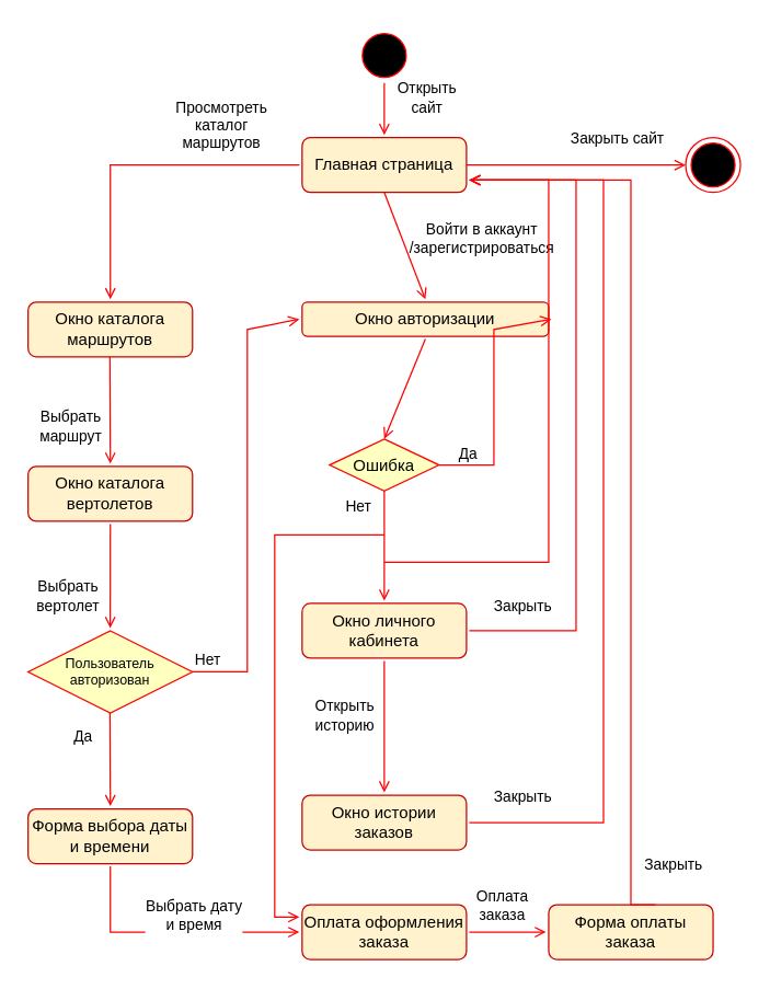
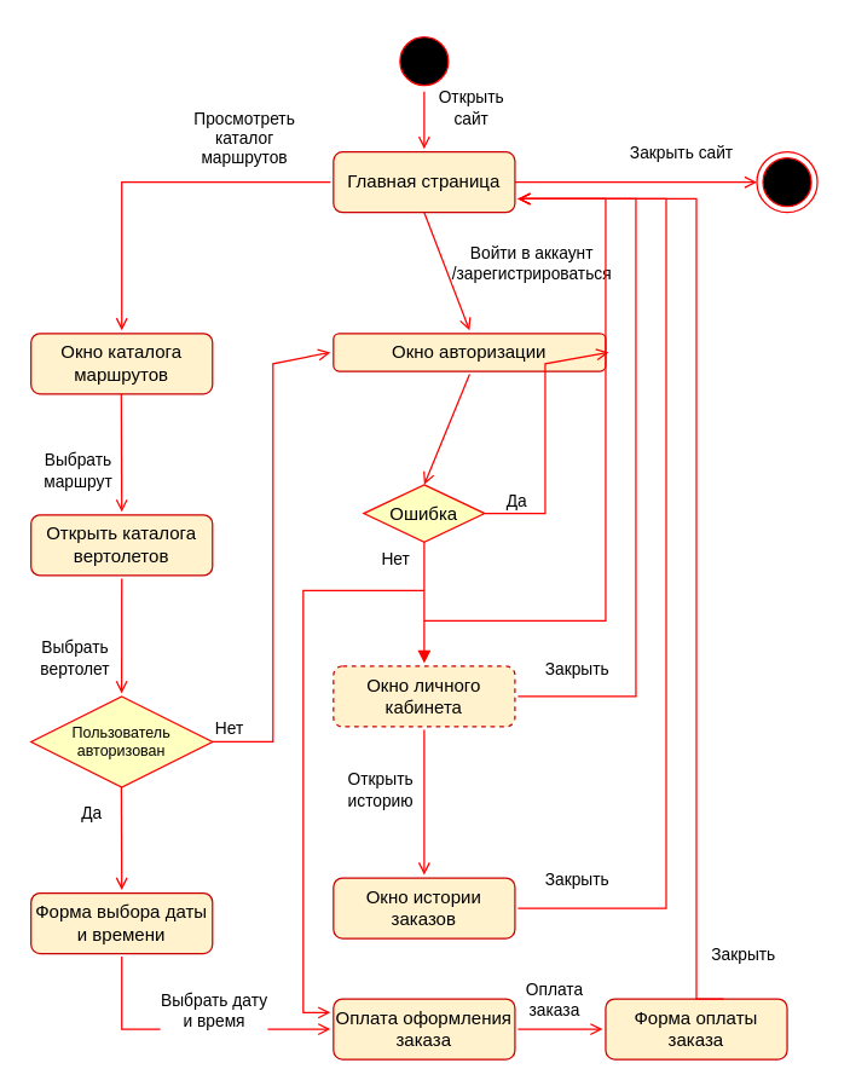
  <mxCell id="0" />
  <mxCell id="1" parent="0" />
  <mxCell id="2" value="" style="ellipse;shape=endState;fillColor=#000000;strokeColor=#ff0000" parent="1" vertex="1"><mxGeometry x="500" y="100" width="40" height="40" as="geometry" /></mxCell>
  <mxCell id="3" value="" style="endArrow=open;strokeColor=#FF0000;endFill=1;rounded=0" parent="1" edge="1"><mxGeometry relative="1" as="geometry"><mxPoint x="340" y="120" as="sourcePoint" /><mxPoint x="500" y="120" as="targetPoint" /><Array as="points"><mxPoint x="430" y="120" /></Array></mxGeometry></mxCell>
  <mxCell id="4" value="Главная страница" style="rounded=1;whiteSpace=wrap;html=1;perimeterSpacing=2;fillColor=#fff2cc;strokeColor=#CC0000;" vertex="1" parent="1"><mxGeometry x="220" y="100" width="120" height="40" as="geometry" /></mxCell>
  <mxCell id="5" value="Ошибка" style="rhombus;fillColor=#ffffc0;strokeColor=#ff0000;" parent="1" vertex="1"><mxGeometry x="240" y="320" width="80" height="38" as="geometry" /></mxCell>
  <mxCell id="6" value="" style="ellipse;shape=startState;fillColor=#000000;strokeColor=#ff0000;" parent="1" vertex="1"><mxGeometry x="260" y="20" width="40" height="40" as="geometry" /></mxCell>
  <mxCell id="7" value="" style="endArrow=open;strokeColor=#FF0000;endFill=1;rounded=0;exitX=0.5;exitY=1;exitDx=0;exitDy=0;entryX=0.5;entryY=0;entryDx=0;entryDy=0;" edge="1" parent="1" source="6" target="4"><mxGeometry relative="1" as="geometry"><mxPoint x="60" y="170" as="sourcePoint" /><mxPoint x="150" y="120" as="targetPoint" /><Array as="points" /></mxGeometry></mxCell>
  <mxCell id="8" value="Открыть &lt;br&gt;сайт" style="edgeLabel;html=1;align=center;verticalAlign=middle;resizable=0;points=[];" vertex="1" connectable="0" parent="7"><mxGeometry x="-0.278" y="2" relative="1" as="geometry"><mxPoint x="28" y="-4" as="offset" /></mxGeometry></mxCell>
  <mxCell id="9" value="Окно авторизации" style="rounded=1;whiteSpace=wrap;html=1;perimeterSpacing=2;fillColor=#fff2cc;strokeColor=#CC0000;" vertex="1" parent="1"><mxGeometry x="220" y="220" width="180" height="25" as="geometry" /></mxCell>
  <mxCell id="10" value="" style="endArrow=open;strokeColor=#FF0000;endFill=1;rounded=0;entryX=0.5;entryY=0;entryDx=0;entryDy=0;" edge="1" parent="1" target="9"><mxGeometry relative="1" as="geometry"><mxPoint x="280" y="140" as="sourcePoint" /><mxPoint x="320" y="210" as="targetPoint" /><Array as="points" /></mxGeometry></mxCell>
  <mxCell id="11" value="Войти в аккаунт&lt;br&gt;/зарегистрироваться" style="edgeLabel;html=1;align=center;verticalAlign=middle;resizable=0;points=[];" vertex="1" connectable="0" parent="10"><mxGeometry x="-0.278" y="2" relative="1" as="geometry"><mxPoint x="58" y="6" as="offset" /></mxGeometry></mxCell>
  <mxCell id="12" value="" style="endArrow=open;strokeColor=#FF0000;endFill=1;rounded=0;exitX=1;exitY=0.5;exitDx=0;exitDy=0;entryX=1;entryY=0.5;entryDx=0;entryDy=0;" edge="1" parent="1" source="5" target="9"><mxGeometry relative="1" as="geometry"><mxPoint x="320" y="320" as="sourcePoint" /><mxPoint x="420" y="320" as="targetPoint" /><Array as="points"><mxPoint x="360" y="339" /><mxPoint x="360" y="280" /><mxPoint x="360" y="240" /></Array></mxGeometry></mxCell>
  <mxCell id="13" value="Да" style="edgeLabel;html=1;align=center;verticalAlign=middle;resizable=0;points=[];" vertex="1" connectable="0" parent="12"><mxGeometry x="-0.565" y="1" relative="1" as="geometry"><mxPoint x="-19" y="-9" as="offset" /></mxGeometry></mxCell>
  <mxCell id="14" value="" style="endArrow=open;strokeColor=#FF0000;endFill=1;rounded=0;exitX=0.5;exitY=1;exitDx=0;exitDy=0;entryX=0.5;entryY=0;entryDx=0;entryDy=0;" edge="1" parent="1" source="9" target="5"><mxGeometry relative="1" as="geometry"><mxPoint x="280" y="300" as="sourcePoint" /><mxPoint x="290" y="348" as="targetPoint" /><Array as="points" /></mxGeometry></mxCell>
- <mxCell id="15" value="" style="endArrow=open;strokeColor=#FF0000;endFill=1;rounded=0;exitX=0.5;exitY=1;exitDx=0;exitDy=0;entryX=0.5;entryY=0;entryDx=0;entryDy=0;" edge="1" parent="1" source="5" target="17"><mxGeometry relative="1" as="geometry"><mxPoint x="290" y="478" as="sourcePoint" /><mxPoint x="340" y="398" as="targetPoint" /><Array as="points" /></mxGeometry></mxCell>
+ <mxCell id="15" value="" style="endArrow=block;strokeColor=#FF0000;endFill=1;rounded=0;exitX=0.5;exitY=1;exitDx=0;exitDy=0;entryX=0.5;entryY=0;entryDx=0;entryDy=0;" edge="1" parent="1" source="5" target="17"><mxGeometry relative="1" as="geometry"><mxPoint x="290" y="478" as="sourcePoint" /><mxPoint x="340" y="398" as="targetPoint" /><Array as="points" /></mxGeometry></mxCell>
  <mxCell id="16" value="Нет" style="edgeLabel;html=1;align=center;verticalAlign=middle;resizable=0;points=[];" vertex="1" connectable="0" parent="15"><mxGeometry x="-0.565" y="1" relative="1" as="geometry"><mxPoint x="-21" y="-7" as="offset" /></mxGeometry></mxCell>
- <mxCell id="17" value="Окно личного кабинета" style="rounded=1;whiteSpace=wrap;html=1;perimeterSpacing=2;fillColor=#fff2cc;strokeColor=#CC0000;" vertex="1" parent="1"><mxGeometry x="220" y="440" width="120" height="40" as="geometry" /></mxCell>
+ <mxCell id="17" value="Окно личного кабинета" style="rounded=1;whiteSpace=wrap;html=1;perimeterSpacing=2;fillColor=#fff2cc;strokeColor=#CC0000;dashed=1;" vertex="1" parent="1"><mxGeometry x="220" y="440" width="120" height="40" as="geometry" /></mxCell>
  <mxCell id="18" value="" style="endArrow=open;strokeColor=#FF0000;endFill=1;rounded=0;exitX=1;exitY=0.5;exitDx=0;exitDy=0;entryX=1;entryY=0.75;entryDx=0;entryDy=0;" edge="1" parent="1" source="17" target="4"><mxGeometry relative="1" as="geometry"><mxPoint x="340" y="400" as="sourcePoint" /><mxPoint x="400" y="130" as="targetPoint" /><Array as="points"><mxPoint x="420" y="460" /><mxPoint x="420" y="250" /><mxPoint x="420" y="131" /></Array></mxGeometry></mxCell>
  <mxCell id="19" value="Закрыть" style="edgeLabel;html=1;align=center;verticalAlign=middle;resizable=0;points=[];" vertex="1" connectable="0" parent="18"><mxGeometry x="-0.565" y="1" relative="1" as="geometry"><mxPoint x="-39" y="8" as="offset" /></mxGeometry></mxCell>
  <mxCell id="20" value="Окно каталога маршрутов" style="rounded=1;whiteSpace=wrap;html=1;perimeterSpacing=2;fillColor=#fff2cc;strokeColor=#CC0000;" vertex="1" parent="1"><mxGeometry x="20" y="220" width="120" height="40" as="geometry" /></mxCell>
  <mxCell id="21" value="" style="endArrow=open;strokeColor=#FF0000;endFill=1;rounded=0;exitX=0;exitY=0.5;exitDx=0;exitDy=0;entryX=0.5;entryY=0;entryDx=0;entryDy=0;" edge="1" parent="1" source="4" target="20"><mxGeometry relative="1" as="geometry"><mxPoint x="79.66" y="140" as="sourcePoint" /><mxPoint x="80" y="200" as="targetPoint" /><Array as="points"><mxPoint x="80" y="120" /></Array></mxGeometry></mxCell>
  <mxCell id="22" value="Просмотреть &lt;br&gt;каталог &lt;br&gt;маршрутов" style="edgeLabel;html=1;align=center;verticalAlign=middle;resizable=0;points=[];" vertex="1" connectable="0" parent="21"><mxGeometry x="-0.278" y="2" relative="1" as="geometry"><mxPoint x="27" y="-32" as="offset" /></mxGeometry></mxCell>
- <mxCell id="23" value="Окно каталога вертолетов" style="rounded=1;whiteSpace=wrap;html=1;perimeterSpacing=2;fillColor=#fff2cc;strokeColor=#CC0000;" vertex="1" parent="1"><mxGeometry x="20" y="340" width="120" height="40" as="geometry" /></mxCell>
+ <mxCell id="23" value="Открыть каталога вертолетов" style="rounded=1;whiteSpace=wrap;html=1;perimeterSpacing=2;fillColor=#fff2cc;strokeColor=#CC0000;" vertex="1" parent="1"><mxGeometry x="20" y="340" width="120" height="40" as="geometry" /></mxCell>
  <mxCell id="24" value="Окно истории заказов" style="rounded=1;whiteSpace=wrap;html=1;perimeterSpacing=2;fillColor=#fff2cc;strokeColor=#CC0000;" vertex="1" parent="1"><mxGeometry x="220" y="580" width="120" height="40" as="geometry" /></mxCell>
  <mxCell id="25" value="" style="endArrow=open;strokeColor=#FF0000;endFill=1;rounded=0;exitX=0.5;exitY=1;exitDx=0;exitDy=0;entryX=0.5;entryY=0;entryDx=0;entryDy=0;" edge="1" parent="1" source="17" target="24"><mxGeometry relative="1" as="geometry"><mxPoint x="279.66" y="488" as="sourcePoint" /><mxPoint x="279.66" y="526" as="targetPoint" /><Array as="points" /></mxGeometry></mxCell>
  <mxCell id="26" value="Открыть &lt;br&gt;историю" style="edgeLabel;html=1;align=center;verticalAlign=middle;resizable=0;points=[];" vertex="1" connectable="0" parent="25"><mxGeometry x="-0.565" y="1" relative="1" as="geometry"><mxPoint x="-31" y="18" as="offset" /></mxGeometry></mxCell>
  <mxCell id="27" value="Пользователь &#10;авторизован" style="rhombus;fillColor=#ffffc0;strokeColor=#ff0000;fontSize=10;" vertex="1" parent="1"><mxGeometry x="20" y="460" width="120" height="60" as="geometry" /></mxCell>
  <mxCell id="28" value="" style="endArrow=open;strokeColor=#FF0000;endFill=1;rounded=0;exitX=0.5;exitY=1;exitDx=0;exitDy=0;entryX=0.5;entryY=0;entryDx=0;entryDy=0;" edge="1" parent="1" target="23"><mxGeometry relative="1" as="geometry"><mxPoint x="79.66" y="260" as="sourcePoint" /><mxPoint x="79.66" y="298" as="targetPoint" /><Array as="points" /></mxGeometry></mxCell>
  <mxCell id="29" value="Форма выбора даты и времени" style="rounded=1;whiteSpace=wrap;html=1;perimeterSpacing=2;fillColor=#fff2cc;strokeColor=#CC0000;" vertex="1" parent="1"><mxGeometry x="20" y="590" width="120" height="40" as="geometry" /></mxCell>
  <mxCell id="30" value="Форма оплаты заказа" style="rounded=1;whiteSpace=wrap;html=1;perimeterSpacing=2;fillColor=#fff2cc;strokeColor=#CC0000;" vertex="1" parent="1"><mxGeometry x="400" y="660" width="120" height="40" as="geometry" /></mxCell>
  <mxCell id="31" value="" style="endArrow=open;strokeColor=#FF0000;endFill=1;rounded=0;exitX=0.5;exitY=1;exitDx=0;exitDy=0;entryX=0;entryY=0.5;entryDx=0;entryDy=0;" edge="1" parent="1" source="29" target="42"><mxGeometry relative="1" as="geometry"><mxPoint x="180" y="580" as="sourcePoint" /><mxPoint x="180.34" y="638" as="targetPoint" /><Array as="points"><mxPoint x="80" y="680" /></Array></mxGeometry></mxCell>
  <mxCell id="32" value="Выбрать дату &lt;br&gt;и время" style="edgeLabel;html=1;align=center;verticalAlign=middle;resizable=0;points=[];" vertex="1" connectable="0" parent="31"><mxGeometry x="-0.565" y="1" relative="1" as="geometry"><mxPoint x="59" y="-5" as="offset" /></mxGeometry></mxCell>
  <mxCell id="33" value="" style="endArrow=open;strokeColor=#FF0000;endFill=1;rounded=0;exitX=1;exitY=0.5;exitDx=0;exitDy=0;entryX=1;entryY=0.75;entryDx=0;entryDy=0;" edge="1" parent="1" source="24" target="4"><mxGeometry relative="1" as="geometry"><mxPoint x="340" y="499" as="sourcePoint" /><mxPoint x="342" y="230" as="targetPoint" /><Array as="points"><mxPoint x="440" y="600" /><mxPoint x="440" y="350" /><mxPoint x="440" y="131" /></Array></mxGeometry></mxCell>
  <mxCell id="34" value="Закрыть" style="edgeLabel;html=1;align=center;verticalAlign=middle;resizable=0;points=[];" vertex="1" connectable="0" parent="33"><mxGeometry x="-0.565" y="1" relative="1" as="geometry"><mxPoint x="-59" y="27" as="offset" /></mxGeometry></mxCell>
  <mxCell id="35" value="" style="endArrow=open;strokeColor=#FF0000;endFill=1;rounded=0;exitX=1;exitY=0.5;exitDx=0;exitDy=0;entryX=0;entryY=0.5;entryDx=0;entryDy=0;" edge="1" parent="1" source="27" target="9"><mxGeometry relative="1" as="geometry"><mxPoint x="140" y="450" as="sourcePoint" /><mxPoint x="140" y="488" as="targetPoint" /><Array as="points"><mxPoint x="180" y="490" /><mxPoint x="180" y="340" /><mxPoint x="180" y="240" /></Array></mxGeometry></mxCell>
  <mxCell id="36" value="Нет" style="edgeLabel;html=1;align=center;verticalAlign=middle;resizable=0;points=[];" vertex="1" connectable="0" parent="35"><mxGeometry x="-0.565" y="1" relative="1" as="geometry"><mxPoint x="-29" y="21" as="offset" /></mxGeometry></mxCell>
  <mxCell id="37" value="" style="endArrow=open;strokeColor=#FF0000;endFill=1;rounded=0;exitX=0.5;exitY=1;exitDx=0;exitDy=0;entryX=0.5;entryY=0;entryDx=0;entryDy=0;" edge="1" parent="1" target="29"><mxGeometry relative="1" as="geometry"><mxPoint x="79.71" y="520" as="sourcePoint" /><mxPoint x="79.71" y="558" as="targetPoint" /><Array as="points" /></mxGeometry></mxCell>
  <mxCell id="38" value="Да" style="edgeLabel;html=1;align=center;verticalAlign=middle;resizable=0;points=[];" vertex="1" connectable="0" parent="37"><mxGeometry x="-0.565" y="1" relative="1" as="geometry"><mxPoint x="-21" y="2" as="offset" /></mxGeometry></mxCell>
  <mxCell id="39" value="Выбрать &lt;br&gt;маршрут" style="edgeLabel;html=1;align=center;verticalAlign=middle;resizable=0;points=[];" vertex="1" connectable="0" parent="1"><mxGeometry x="50" y="310" as="geometry" /></mxCell>
  <mxCell id="40" value="" style="endArrow=open;strokeColor=#FF0000;endFill=1;rounded=0;exitX=0.5;exitY=1;exitDx=0;exitDy=0;entryX=0.5;entryY=0;entryDx=0;entryDy=0;" edge="1" parent="1" source="23"><mxGeometry relative="1" as="geometry"><mxPoint x="79.58" y="400" as="sourcePoint" /><mxPoint x="79.92" y="458" as="targetPoint" /><Array as="points" /></mxGeometry></mxCell>
  <mxCell id="41" value="Выбрать &lt;br&gt;вертолет" style="edgeLabel;html=1;align=center;verticalAlign=middle;resizable=0;points=[];" vertex="1" connectable="0" parent="1"><mxGeometry x="50" y="440" as="geometry"><mxPoint x="-2" y="-6" as="offset" /></mxGeometry></mxCell>
  <mxCell id="42" value="Оплата оформления заказа" style="rounded=1;whiteSpace=wrap;html=1;perimeterSpacing=2;fillColor=#fff2cc;strokeColor=#CC0000;" vertex="1" parent="1"><mxGeometry x="220" y="660" width="120" height="40" as="geometry" /></mxCell>
  <mxCell id="43" value="" style="endArrow=open;strokeColor=#FF0000;endFill=1;rounded=0;exitX=1;exitY=0.5;exitDx=0;exitDy=0;entryX=0;entryY=0.5;entryDx=0;entryDy=0;" edge="1" parent="1" source="42" target="30"><mxGeometry relative="1" as="geometry"><mxPoint x="482" y="580" as="sourcePoint" /><mxPoint x="620" y="638" as="targetPoint" /><Array as="points" /></mxGeometry></mxCell>
  <mxCell id="44" value="Оплата &lt;br&gt;заказа" style="edgeLabel;html=1;align=center;verticalAlign=middle;resizable=0;points=[];" vertex="1" connectable="0" parent="43"><mxGeometry x="-0.565" y="1" relative="1" as="geometry"><mxPoint x="11" y="-19" as="offset" /></mxGeometry></mxCell>
  <mxCell id="45" value="" style="endArrow=open;strokeColor=#FF0000;endFill=1;rounded=0;entryX=1;entryY=0.75;entryDx=0;entryDy=0;" edge="1" parent="1" target="4"><mxGeometry relative="1" as="geometry"><mxPoint x="478" y="660" as="sourcePoint" /><mxPoint x="380" y="130" as="targetPoint" /><Array as="points"><mxPoint x="460" y="660" /><mxPoint x="460" y="410" /><mxPoint x="460" y="131" /></Array></mxGeometry></mxCell>
  <mxCell id="46" value="Закрыть" style="edgeLabel;html=1;align=center;verticalAlign=middle;resizable=0;points=[];" vertex="1" connectable="0" parent="45"><mxGeometry x="-0.565" y="1" relative="1" as="geometry"><mxPoint x="31" y="97" as="offset" /></mxGeometry></mxCell>
  <mxCell id="47" value="Закрыть сайт" style="edgeLabel;html=1;align=center;verticalAlign=middle;resizable=0;points=[];" vertex="1" connectable="0" parent="1"><mxGeometry x="450" y="99.996" as="geometry"><mxPoint x="-1" y="1" as="offset" /></mxGeometry></mxCell>
  <mxCell id="48" value="" style="endArrow=open;strokeColor=#FF0000;endFill=1;rounded=0;entryX=0;entryY=0.25;entryDx=0;entryDy=0;" edge="1" parent="1" target="42"><mxGeometry relative="1" as="geometry"><mxPoint x="280" y="390" as="sourcePoint" /><mxPoint x="220" y="680" as="targetPoint" /><Array as="points"><mxPoint x="200" y="390" /><mxPoint x="200" y="669" /></Array></mxGeometry></mxCell>
  <mxCell id="49" value="" style="endArrow=none;html=1;rounded=0;strokeColor=#ff0000;entryX=1;entryY=0.75;entryDx=0;entryDy=0;" edge="1" parent="1" target="4"><mxGeometry width="50" height="50" relative="1" as="geometry"><mxPoint x="280" y="410" as="sourcePoint" /><mxPoint x="410" y="260" as="targetPoint" /><Array as="points"><mxPoint x="400" y="410" /><mxPoint x="400" y="131" /></Array></mxGeometry></mxCell>
